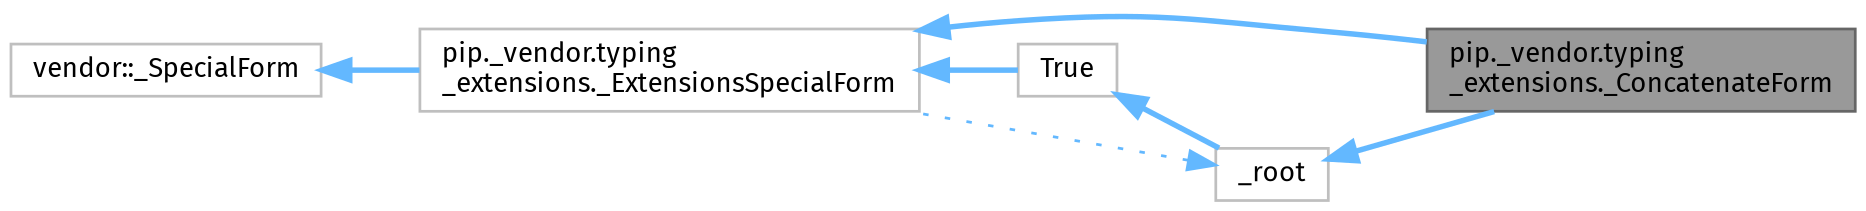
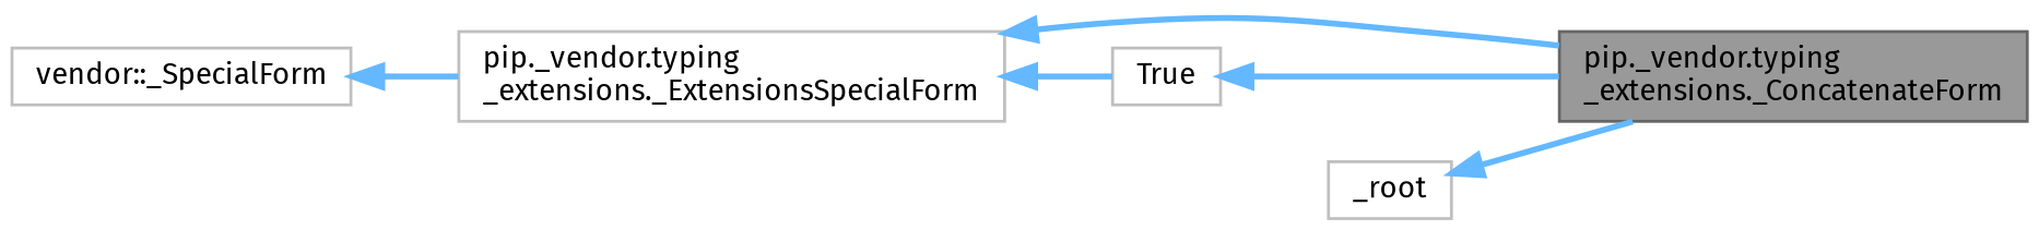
  digraph {
    fontname="Fira Sans"
    rankdir=LR
    node [color=grey75 fillcolor=white fontname="Fira Sans" fontsize=10 shape=box style=filled]
    edge [color=steelblue1 dir=back fontname="Fira Sans" fontsize=10 labelfontname=Helvetica labelfontsize=10 style=bold]
    n1 [color=gray40 fillcolor=grey60 fontcolor=black height=0.2 label="pip._vendor.typing\l_extensions._ConcatenateForm" width=0.4]
    n2 [height=0.2 label="pip._vendor.typing\l_extensions._ExtensionsSpecialForm" width=0.4]
    n3 [height=0.2 label=True width=0.4]
    n4 [height=0.2 label="vendor::_SpecialForm" width=0.4]
    n5 [height=0.2 label=_root width=0.4]
    n2 -> n1
    n2 -> n3
-   n3 -> n5
+   n3 -> n1
    n4 -> n2
    n5 -> n1
-   n5 -> n2 [style=dotted]
  }
